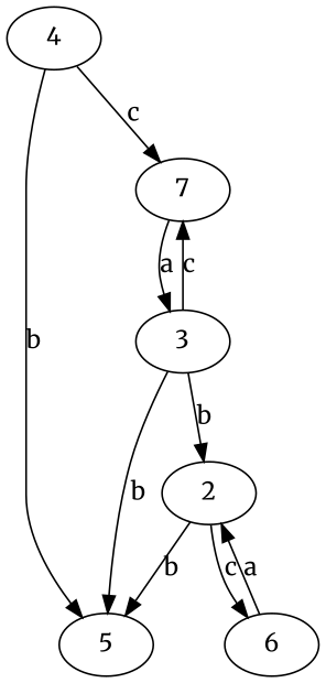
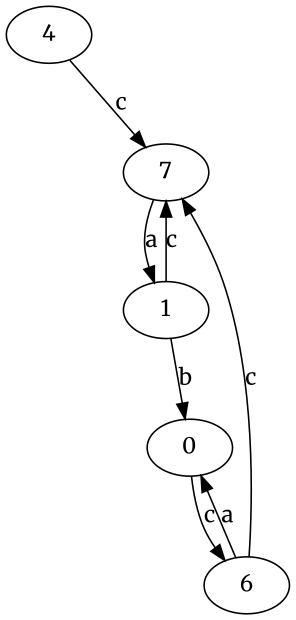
  strict digraph {
    fontname=Merriweather
    node [fontname=Merriweather]
    edge [fontname=Merriweather]
    4
-   5
    7
-   2
+   2 [label=0]
    6
-   3
-   4 -> 5 [label=b]
+   3 [label=1]
    4 -> 7 [label=c]
    7 -> 3 [label=a]
-   2 -> 5 [label=b]
    2 -> 6 [label=c]
+   6 -> 7 [label=c]
    6 -> 2 [label=a]
-   3 -> 5 [label=b]
    3 -> 7 [label=c]
    3 -> 2 [label=b]
  }
